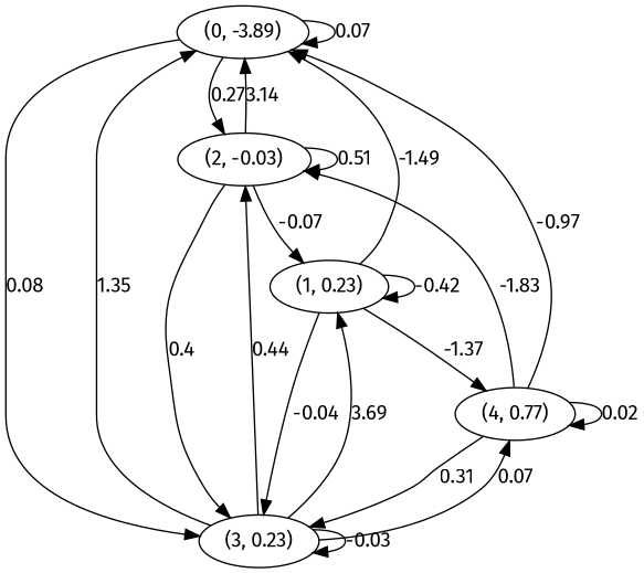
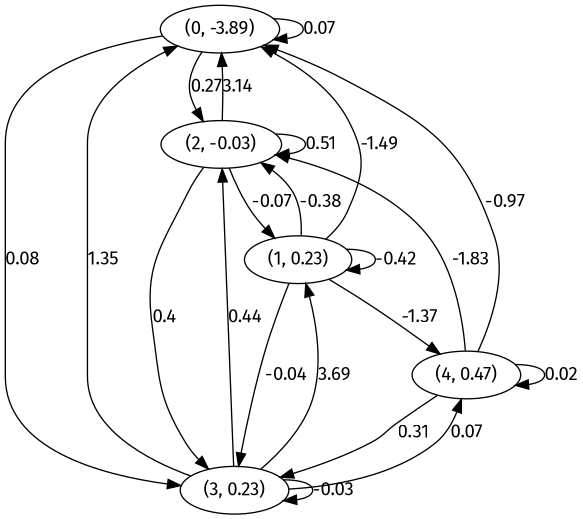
  digraph {
    fontname="Fira Sans"
    node [fontname="Fira Sans"]
    edge [fontname="Fira Sans"]
    n1 [label="(0, -3.89)"]
    n2 [label="(2, -0.03)"]
    n3 [label="(3, 0.23)"]
    n4 [label="(1, 0.23)"]
-   n5 [label="(4, 0.77)"]
+   n5 [label="(4, 0.47)"]
    n1 -> n1 [label=0.07]
    n1 -> n2 [label=0.27]
    n1 -> n3 [label=0.08]
    n2 -> n1 [label=3.14]
    n2 -> n2 [label=0.51]
    n2 -> n3 [label=0.4]
    n2 -> n4 [label=-0.07]
    n3 -> n1 [label=1.35]
    n3 -> n2 [label=0.44]
    n3 -> n3 [label=-0.03]
    n3 -> n4 [label=3.69]
    n3 -> n5 [label=0.07]
    n4 -> n1 [label=-1.49]
+   n4 -> n2 [label=-0.38]
    n4 -> n3 [label=-0.04]
    n4 -> n4 [label=-0.42]
    n4 -> n5 [label=-1.37]
    n5 -> n1 [label=-0.97]
    n5 -> n2 [label=-1.83]
    n5 -> n3 [label=0.31]
    n5 -> n5 [label=0.02]
  }
